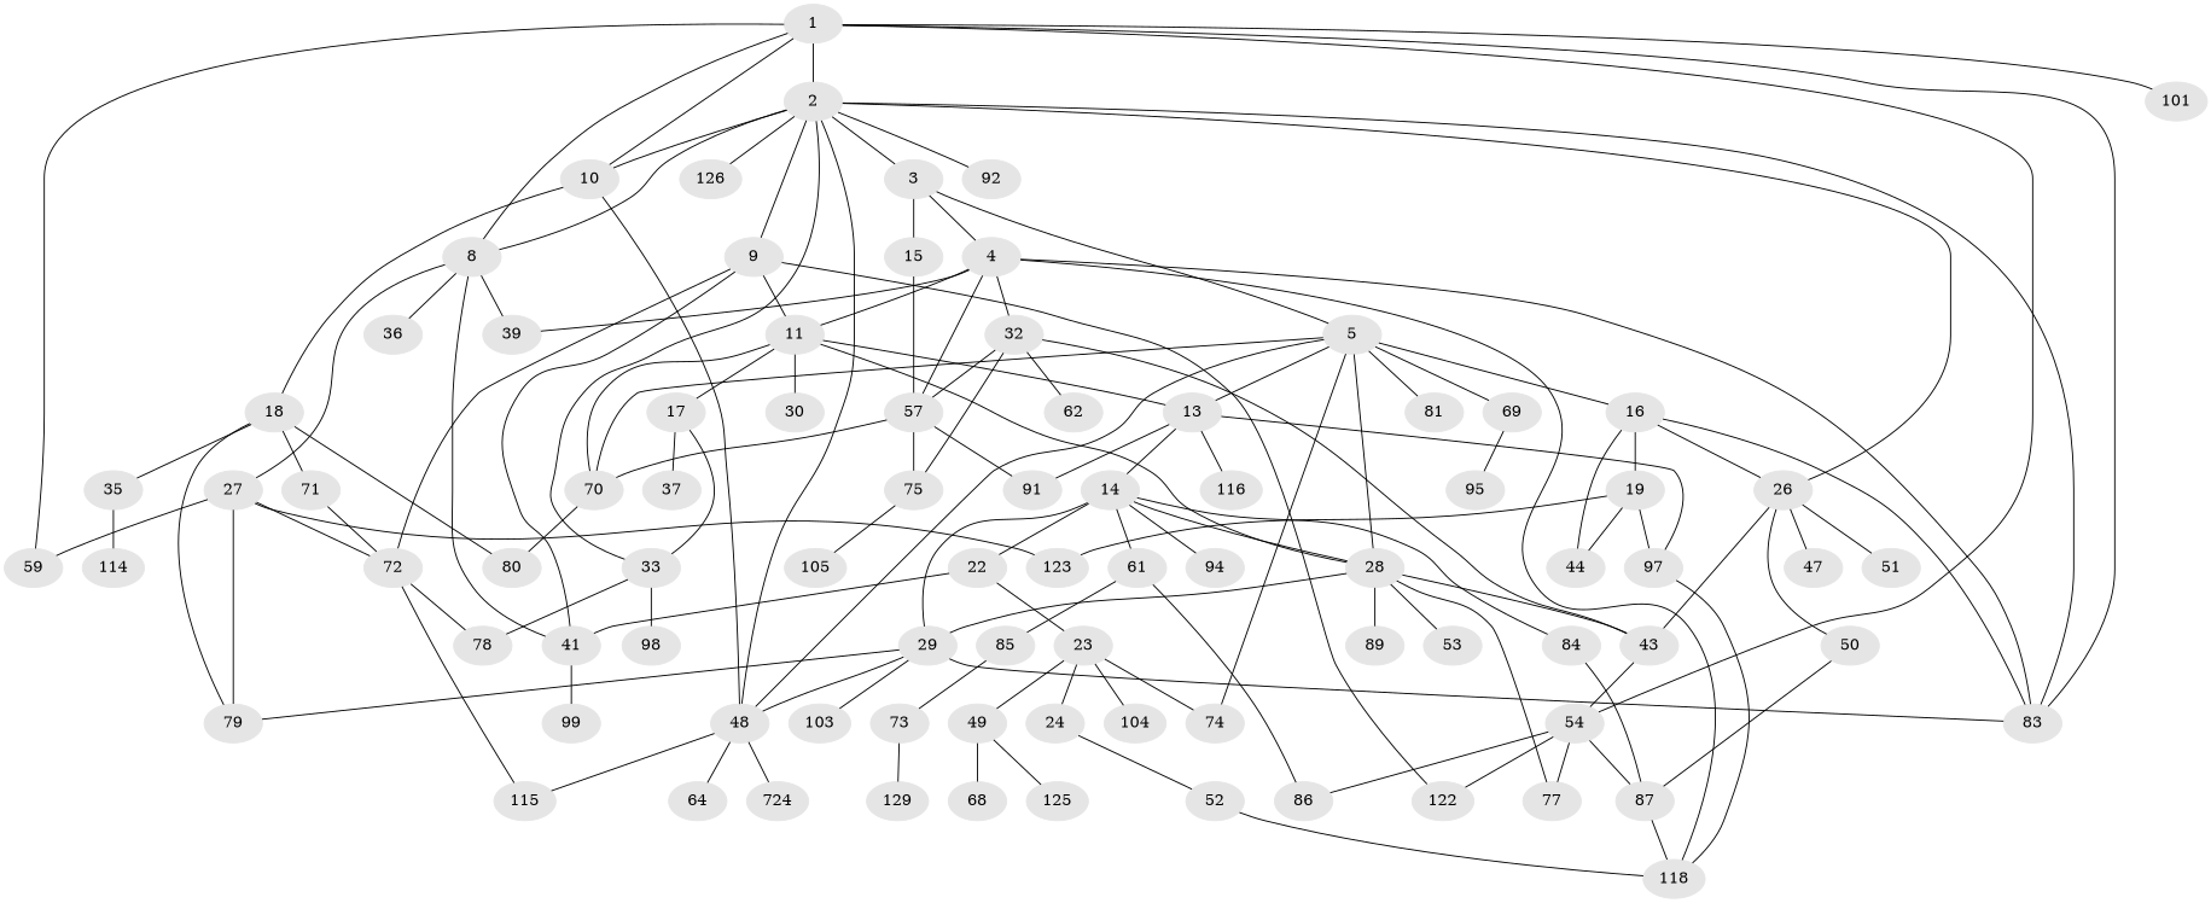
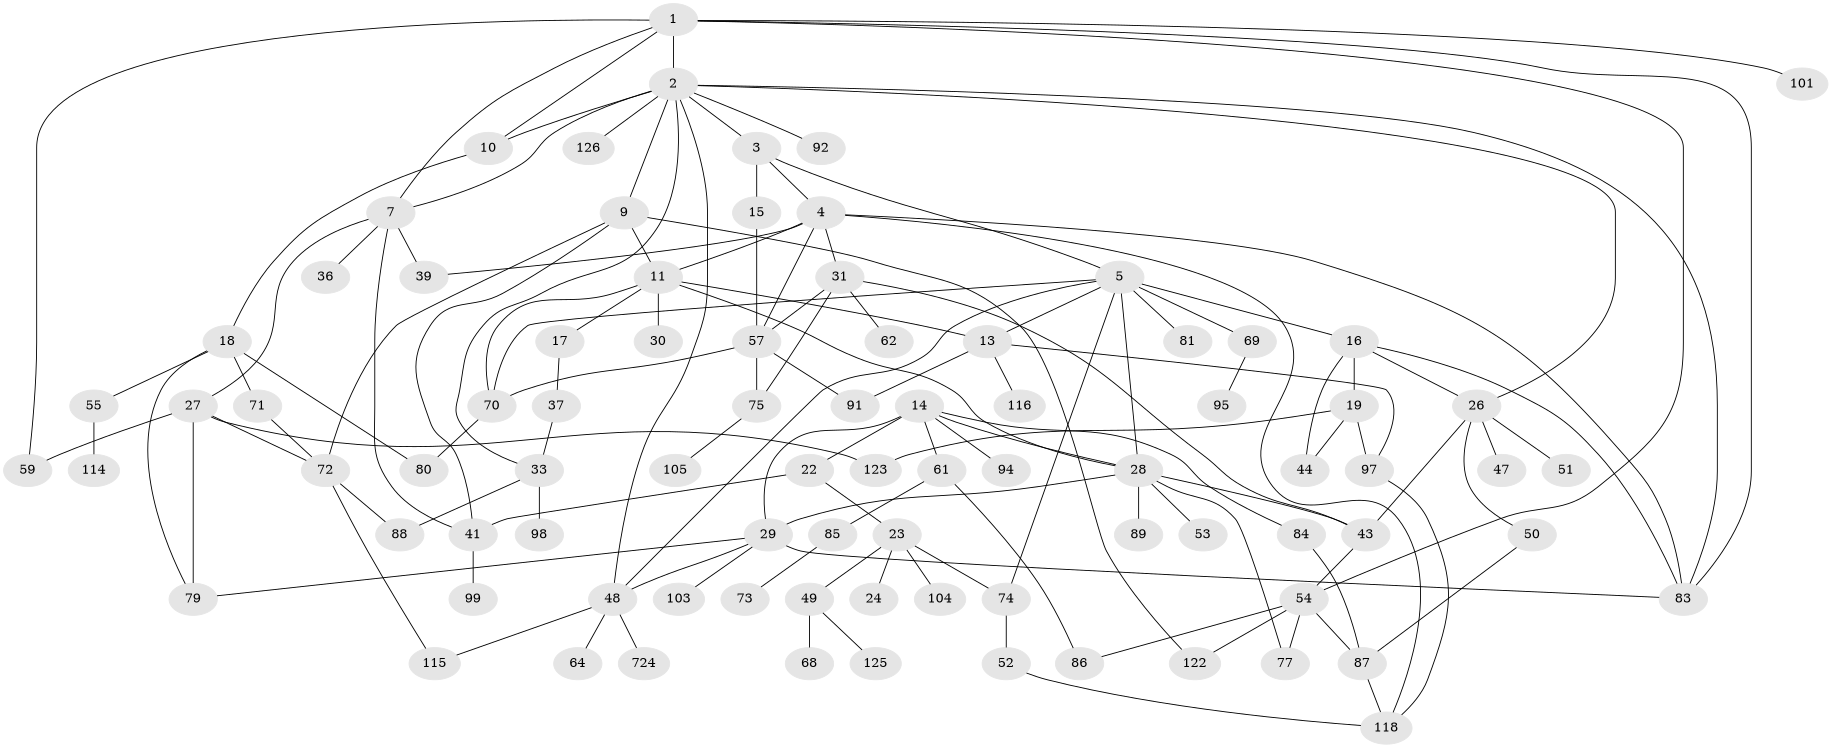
  graph {
    node [color=gray90 style=filled]
    1 [super="+117"]
    2 [super="+8"]
-   7 [super="+25" label=8]
+   7 [super="+25"]
    10 [super="+20"]
    54 [super="+93"]
    59 [super="+78"]
    83 [super="+111"]
    101
    3 [super="+6"]
    9 [super="+40"]
    26 [super="+31"]
    33 [super="+45"]
    48
    n14 [label=92]
    126
    39
    27 [super="+35"]
    36
    41 [super="+82"]
    18 [super="+58"]
    122
    77 [super="+128"]
    86
    87 [super="+100"]
    4 [super="+38"]
    5 [super="+63"]
    15
    11 [super="+12"]
    72 [super="+121"]
    43
    47
    50
    51
-   88 [label=78]
+   88
    98
    64
    115
    n38 [label=724]
-   32 [super="+42"]
+   32 [super="+42" label=31]
    57 [super="+92"]
    118 [super="+127"]
    13 [super="+85"]
    16 [super="+96"]
    28
    69
    70 [super="+119"]
    74 [super="+102"]
    81
    17
    30
    62 [super="+106"]
    75 [super="+109"]
    91 [super="+107"]
    14 [super="+21"]
    97
    116
    19 [super="+46"]
    44
    29 [super="+56"]
    53
    89 [super="+112"]
    95
    80
    79
    123
    99
-   55 [super="+110" label=35]
+   55 [super="+110"]
    71
    37 [super="+67"]
    22 [super="+113"]
    61 [super="+66"]
    84
    94
    23 [super="+60"]
    103 [super="+108"]
    n76 [label=85]
    114
    24
    49 [super="+76"]
    104
    52
    68
    125
    105
    73
-   129
    1 -- 2
    1 -- 7
    1 -- 10
    1 -- 54
    1 -- 59
    1 -- 83
    1 -- 101
    2 -- 7
    2 -- 10
    2 -- 83
    2 -- 3
    2 -- 9 [weight=2]
    2 -- 26
    2 -- 33
    2 -- 48
    2 -- n14
    2 -- 126
    7 -- 39
    7 -- 27
    7 -- 36
    7 -- 41
-   10 -- 48
    10 -- 18
    54 -- 122
    54 -- 77
    54 -- 86
    54 -- 87
    3 -- 4
    3 -- 5
    3 -- 15
    9 -- 41
    9 -- 122
    9 -- 11
    9 -- 72
    26 -- 43
    26 -- 47
    26 -- 50
    26 -- 51
    33 -- 88
    33 -- 98
    48 -- 64
    48 -- 115
    48 -- n38
    27 -- 59
    27 -- 72
    27 -- 79
    27 -- 123
    41 -- 99
    18 -- 80
    18 -- 79
    18 -- 55
    18 -- 71
    87 -- 118
    4 -- 83
    4 -- 39
    4 -- 11
    4 -- 32
    4 -- 57
    4 -- 118
    5 -- 48
    5 -- 13 [weight=2]
    5 -- 16
    5 -- 28
    5 -- 69
    5 -- 70
    5 -- 74
    5 -- 81
    15 -- 57
    11 -- 13
    11 -- 28
    11 -- 70
    11 -- 17
    11 -- 30
    72 -- 88
    72 -- 115
    43 -- 54
    50 -- 87
    32 -- 43
    32 -- 57
    32 -- 62
    32 -- 75
    57 -- 70
    57 -- 75
    57 -- 91
    13 -- 91
-   13 -- 14
    13 -- 97
    13 -- 116
    16 -- 83
    16 -- 26
    16 -- 19
    16 -- 44
    28 -- 77
    28 -- 43
    28 -- 29
    28 -- 53
    28 -- 89
    69 -- 95
    70 -- 80
-   17 -- 33
+   37 -- 33
    17 -- 37
    75 -- 105
    14 -- 28
    14 -- 29
    14 -- 22
    14 -- 61
    14 -- 84
    14 -- 94
    97 -- 118
    19 -- 97
    19 -- 44
    19 -- 123
    29 -- 83
    29 -- 48
    29 -- 79
    29 -- 103
    55 -- 114
    71 -- 72
    22 -- 41
    22 -- 23
    61 -- 86
    61 -- n76
    84 -- 87
    23 -- 74
    23 -- 24
    23 -- 49
    23 -- 104
    n76 -- 73
-   24 -- 52
+   74 -- 52
    49 -- 68
    49 -- 125
    52 -- 118
-   73 -- 129
  }
